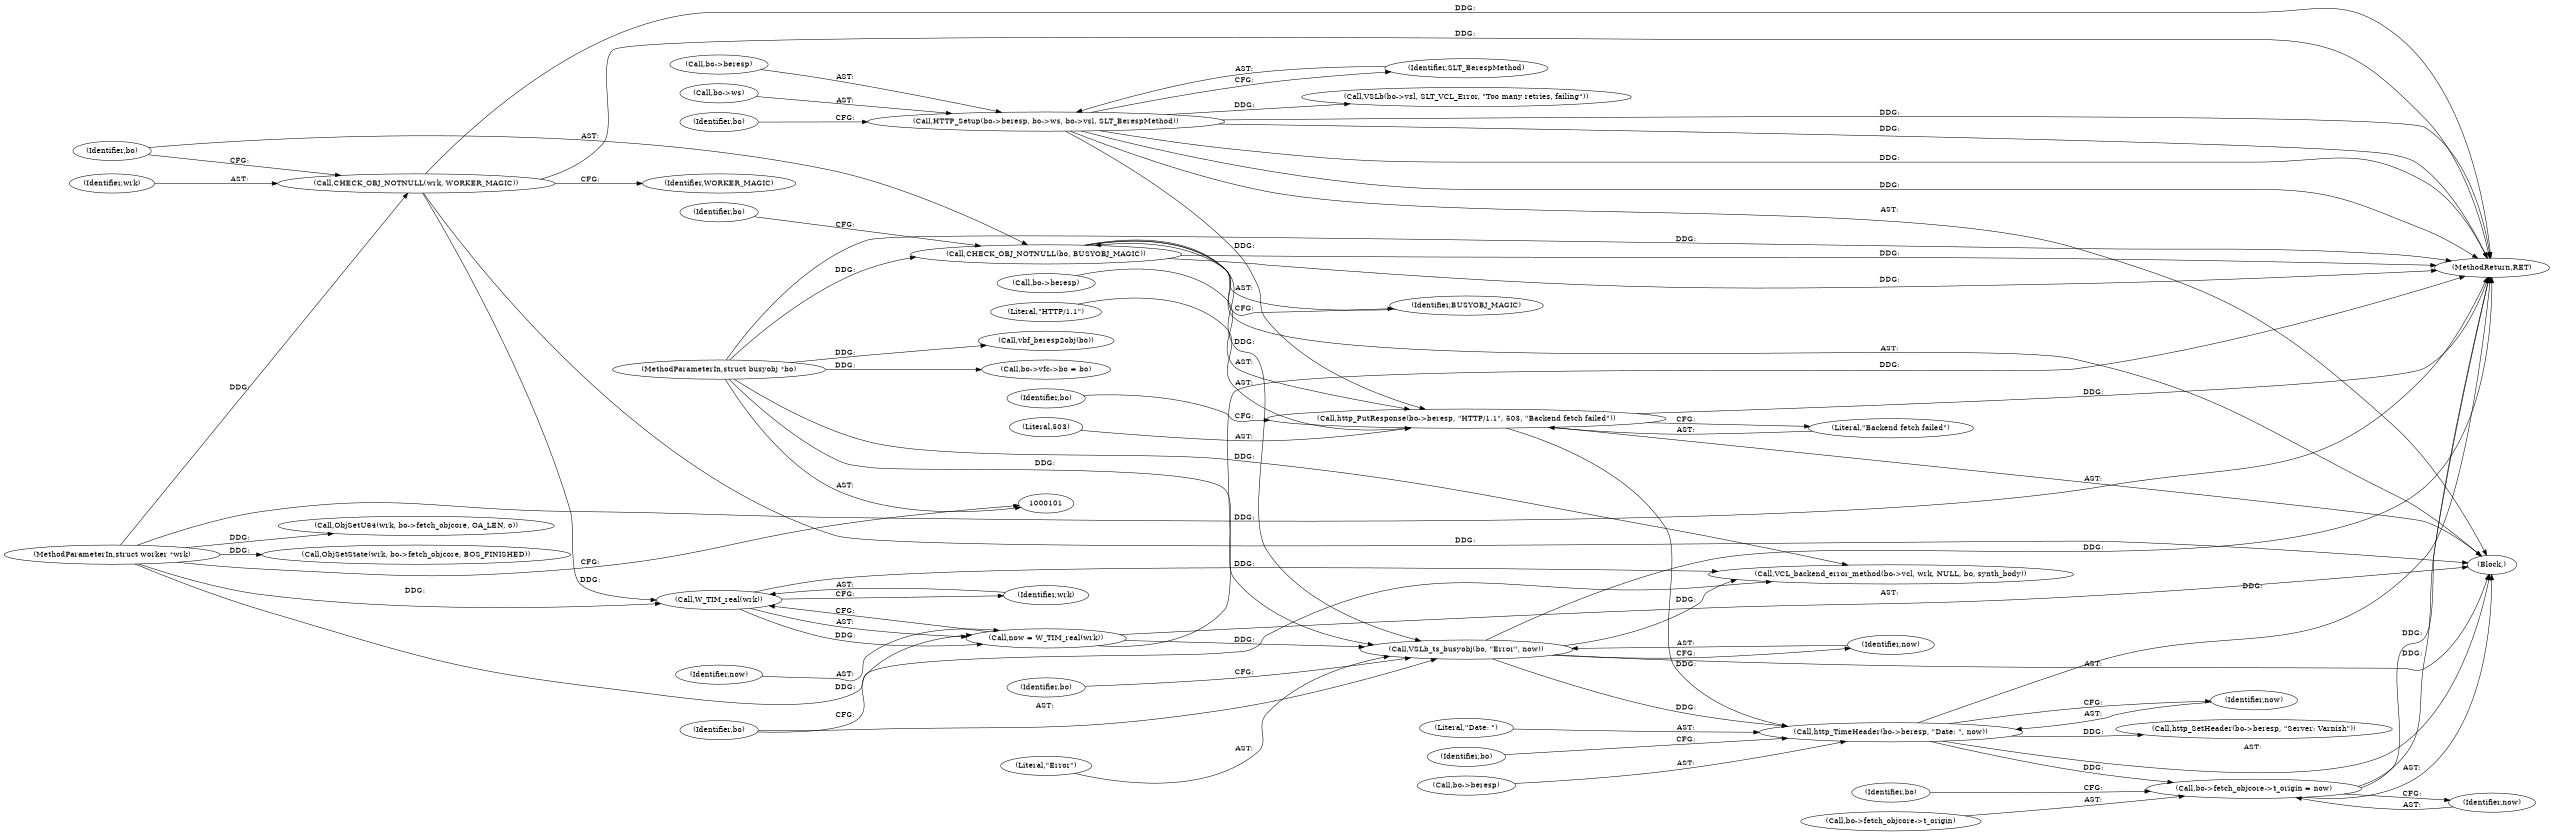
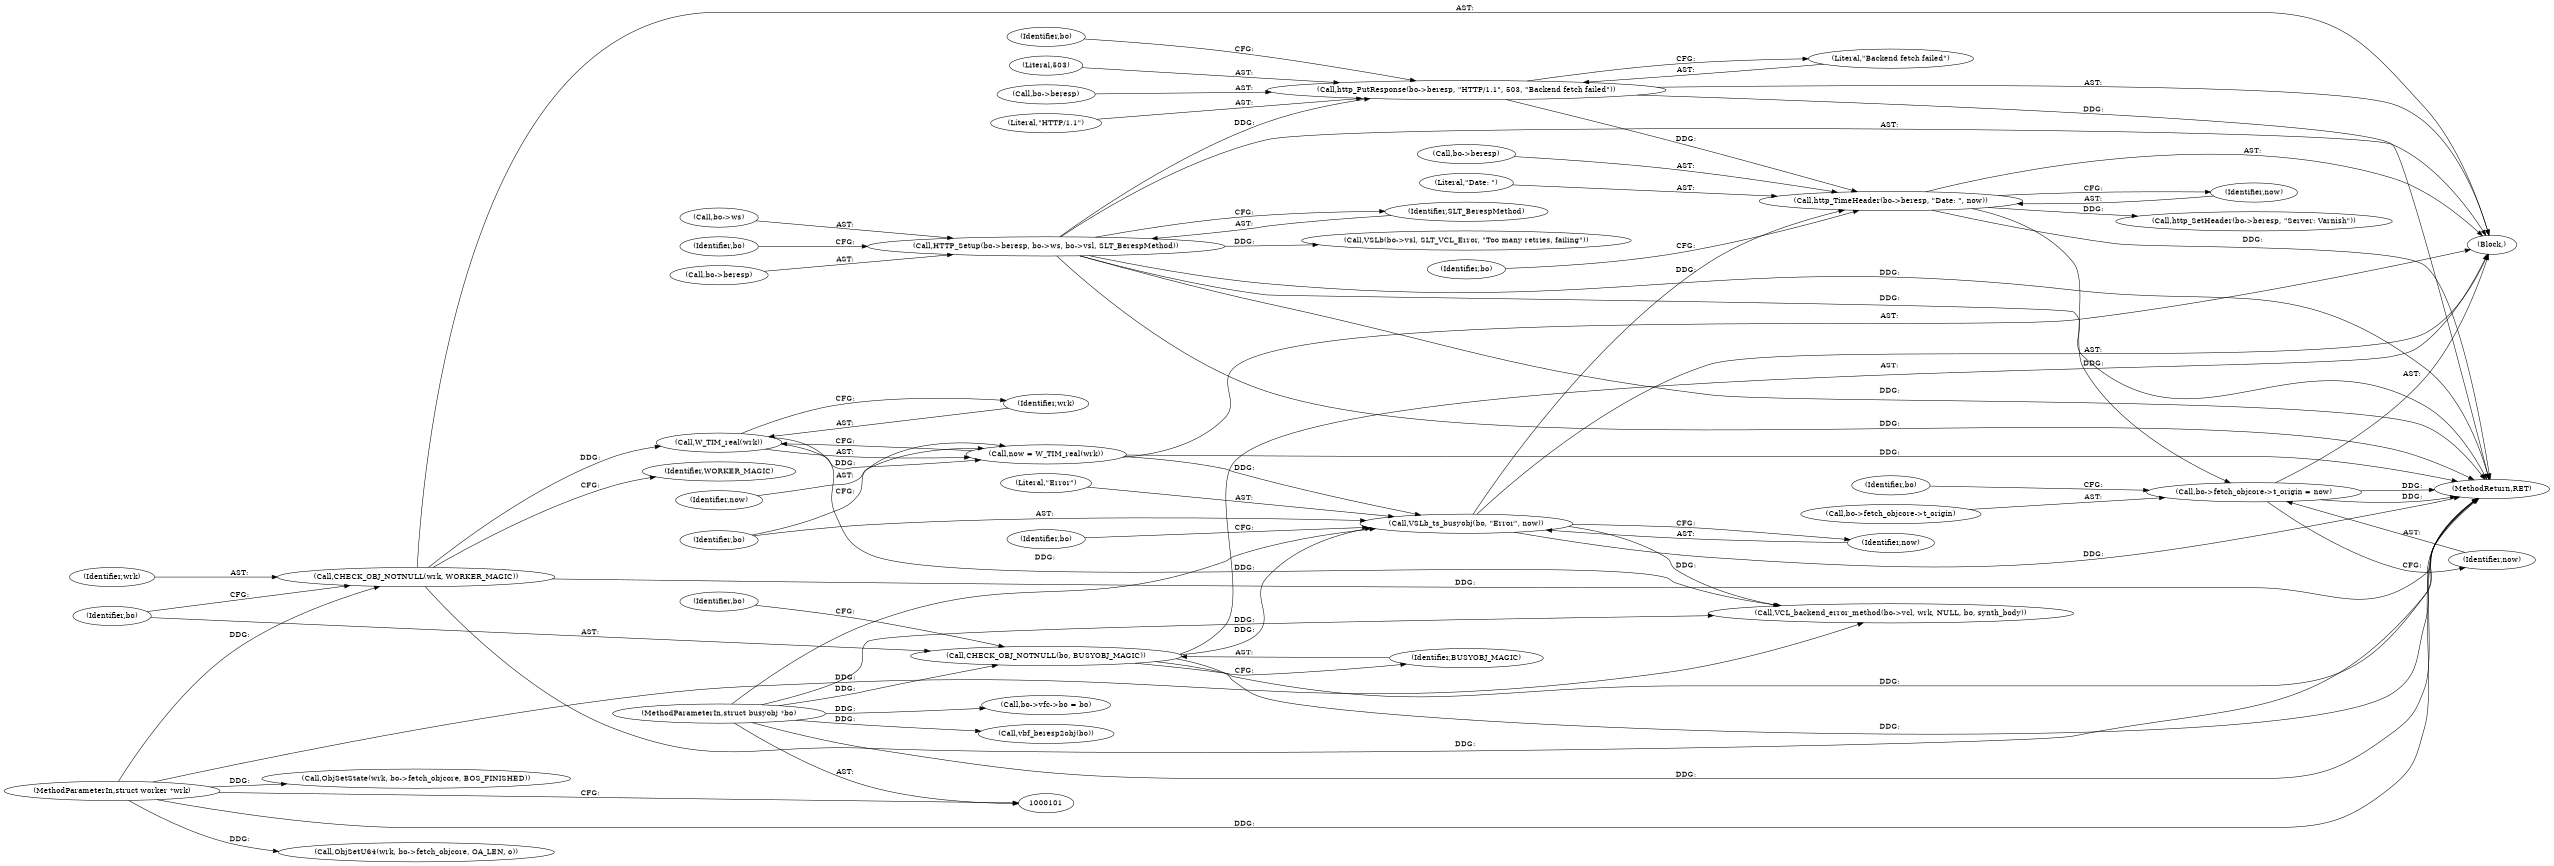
  digraph {
    rankdir=LR
    n1 [label="(Call,bo->fetch_objcore->t_origin = now)"]
    n2 [label="(MethodReturn,RET)"]
    n3 [label="(Identifier,now)"]
    n4 [label="(Block,)"]
    n5 [label="(Call,http_TimeHeader(bo->beresp, \"Date: \", now))"]
    n6 [label="(Identifier,now)"]
    n7 [label="(Call,http_SetHeader(bo->beresp, \"Server: Varnish\"))"]
    n8 [label="(Call,http_PutResponse(bo->beresp, \"HTTP/1.1\", 503, \"Backend fetch failed\"))"]
    n9 [label="(Literal,\"Backend fetch failed\")"]
    n10 [label="(Call,HTTP_Setup(bo->beresp, bo->ws, bo->vsl, SLT_BerespMethod))"]
    n11 [label="(Identifier,SLT_BerespMethod)"]
    n12 [label="(Call,VSLb(bo->vsl, SLT_VCL_Error, \"Too many retries, failing\"))"]
    n13 [label="(Call,VSLb_ts_busyobj(bo, \"Error\", now))"]
    n14 [label="(Call,VCL_backend_error_method(bo->vcl, wrk, NULL, bo, synth_body))"]
    n15 [label="(Identifier,now)"]
    n16 [label="(Call,CHECK_OBJ_NOTNULL(bo, BUSYOBJ_MAGIC))"]
    n17 [label="(Identifier,BUSYOBJ_MAGIC)"]
    n18 [label="(MethodParameterIn,struct busyobj *bo)"]
    n19 [label="(Call,vbf_beresp2obj(bo))"]
    n20 [label="(Call,bo->vfc->bo = bo)"]
    1000101
    n22 [label="(Call,now = W_TIM_real(wrk))"]
    n23 [label="(Call,W_TIM_real(wrk))"]
    n24 [label="(Identifier,wrk)"]
    n25 [label="(Call,CHECK_OBJ_NOTNULL(wrk, WORKER_MAGIC))"]
    n26 [label="(Identifier,WORKER_MAGIC)"]
    n27 [label="(MethodParameterIn,struct worker *wrk)"]
    n28 [label="(Call,ObjSetU64(wrk, bo->fetch_objcore, OA_LEN, o))"]
    n29 [label="(Call,ObjSetState(wrk, bo->fetch_objcore, BOS_FINISHED))"]
    n30 [label="(Identifier,now)"]
    n31 [label="(Call,bo->beresp)"]
    n32 [label="(Call,bo->beresp)"]
    n33 [label="(Identifier,bo)"]
    n34 [label="(Identifier,bo)"]
    n35 [label="(Identifier,bo)"]
    n36 [label="(Literal,\"HTTP/1.1\")"]
    n37 [label="(Identifier,bo)"]
    n38 [label="(Identifier,bo)"]
    n39 [label="(Call,bo->ws)"]
    n40 [label="(Literal,503)"]
    n41 [label="(Call,bo->fetch_objcore->t_origin)"]
    n42 [label="(Literal,\"Date: \")"]
    n43 [label="(Identifier,wrk)"]
    n44 [label="(Literal,\"Error\")"]
    n45 [label="(Identifier,bo)"]
    n46 [label="(Identifier,bo)"]
    n47 [label="(Call,bo->beresp)"]
    n48 [label="(Identifier,bo)"]
    n1 -> n2 [label="DDG: "]
    n1 -> n2 [label="DDG: "]
    n1 -> n3 [label="CFG: "]
    n1 -> n4 [label="AST: "]
    n3 -> n1 [label="AST: "]
    n5 -> n1 [label="DDG: "]
    n5 -> n2 [label="DDG: "]
    n5 -> n4 [label="AST: "]
    n5 -> n6 [label="CFG: "]
    n5 -> n7 [label="DDG: "]
    n6 -> n5 [label="AST: "]
    n8 -> n2 [label="DDG: "]
    n8 -> n4 [label="AST: "]
    n8 -> n5 [label="DDG: "]
    n8 -> n9 [label="CFG: "]
    n9 -> n8 [label="AST: "]
    n10 -> n2 [label="DDG: "]
    n10 -> n2 [label="DDG: "]
    n10 -> n2 [label="DDG: "]
    n10 -> n2 [label="DDG: "]
    n10 -> n4 [label="AST: "]
    n10 -> n8 [label="DDG: "]
    n10 -> n11 [label="CFG: "]
    n10 -> n12 [label="DDG: "]
    n11 -> n10 [label="AST: "]
    n13 -> n2 [label="DDG: "]
    n13 -> n4 [label="AST: "]
    n13 -> n5 [label="DDG: "]
    n13 -> n14 [label="DDG: "]
    n13 -> n15 [label="CFG: "]
    n15 -> n13 [label="AST: "]
    n16 -> n2 [label="DDG: "]
    n16 -> n2 [label="DDG: "]
    n16 -> n4 [label="AST: "]
    n16 -> n13 [label="DDG: "]
    n16 -> n17 [label="CFG: "]
    n17 -> n16 [label="AST: "]
    n18 -> n2 [label="DDG: "]
    n18 -> n13 [label="DDG: "]
    n18 -> n14 [label="DDG: "]
    n18 -> n16 [label="DDG: "]
    n18 -> n19 [label="DDG: "]
    n18 -> n20 [label="DDG: "]
    n18 -> 1000101 [label="AST: "]
    n22 -> n2 [label="DDG: "]
    n22 -> n4 [label="AST: "]
    n22 -> n13 [label="DDG: "]
    n22 -> n23 [label="CFG: "]
    n23 -> n14 [label="DDG: "]
    n23 -> n22 [label="AST: "]
    n23 -> n22 [label="DDG: "]
    n23 -> n24 [label="CFG: "]
    n24 -> n23 [label="AST: "]
    n25 -> n2 [label="DDG: "]
    n25 -> n2 [label="DDG: "]
-   n25 -> n4 [label="DDG: "]
+   n25 -> n4 [label="AST: "]
    n25 -> n23 [label="DDG: "]
    n25 -> n26 [label="CFG: "]
    n27 -> n2 [label="DDG: "]
    n27 -> n14 [label="DDG: "]
    n27 -> 1000101 [label="CFG: "]
-   n27 -> n23 [label="DDG: "]
    n27 -> n25 [label="DDG: "]
    n27 -> n28 [label="DDG: "]
    n27 -> n29 [label="DDG: "]
    n30 -> n22 [label="AST: "]
    n31 -> n10 [label="AST: "]
    n32 -> n5 [label="AST: "]
    n33 -> n1 [label="CFG: "]
    n34 -> n13 [label="CFG: "]
    n35 -> n16 [label="AST: "]
    n35 -> n25 [label="CFG: "]
    n36 -> n8 [label="AST: "]
    n37 -> n16 [label="CFG: "]
    n38 -> n8 [label="CFG: "]
    n39 -> n10 [label="AST: "]
    n40 -> n8 [label="AST: "]
    n41 -> n1 [label="AST: "]
    n42 -> n5 [label="AST: "]
    n43 -> n25 [label="AST: "]
    n44 -> n13 [label="AST: "]
    n45 -> n10 [label="CFG: "]
    n46 -> n13 [label="AST: "]
    n46 -> n22 [label="CFG: "]
    n47 -> n8 [label="AST: "]
    n48 -> n5 [label="CFG: "]
  }
